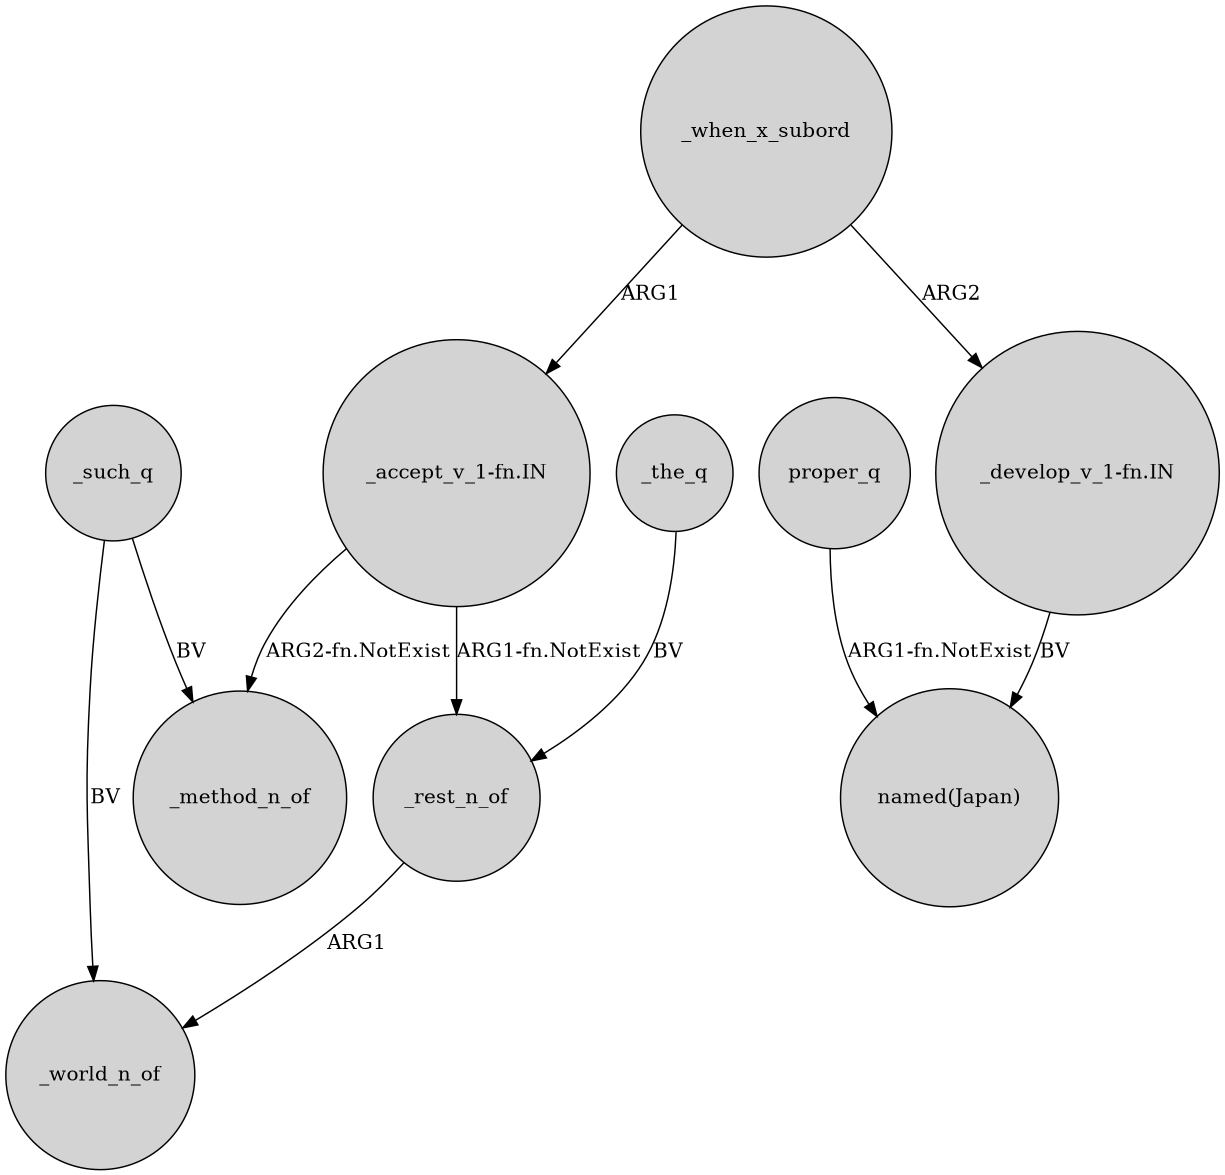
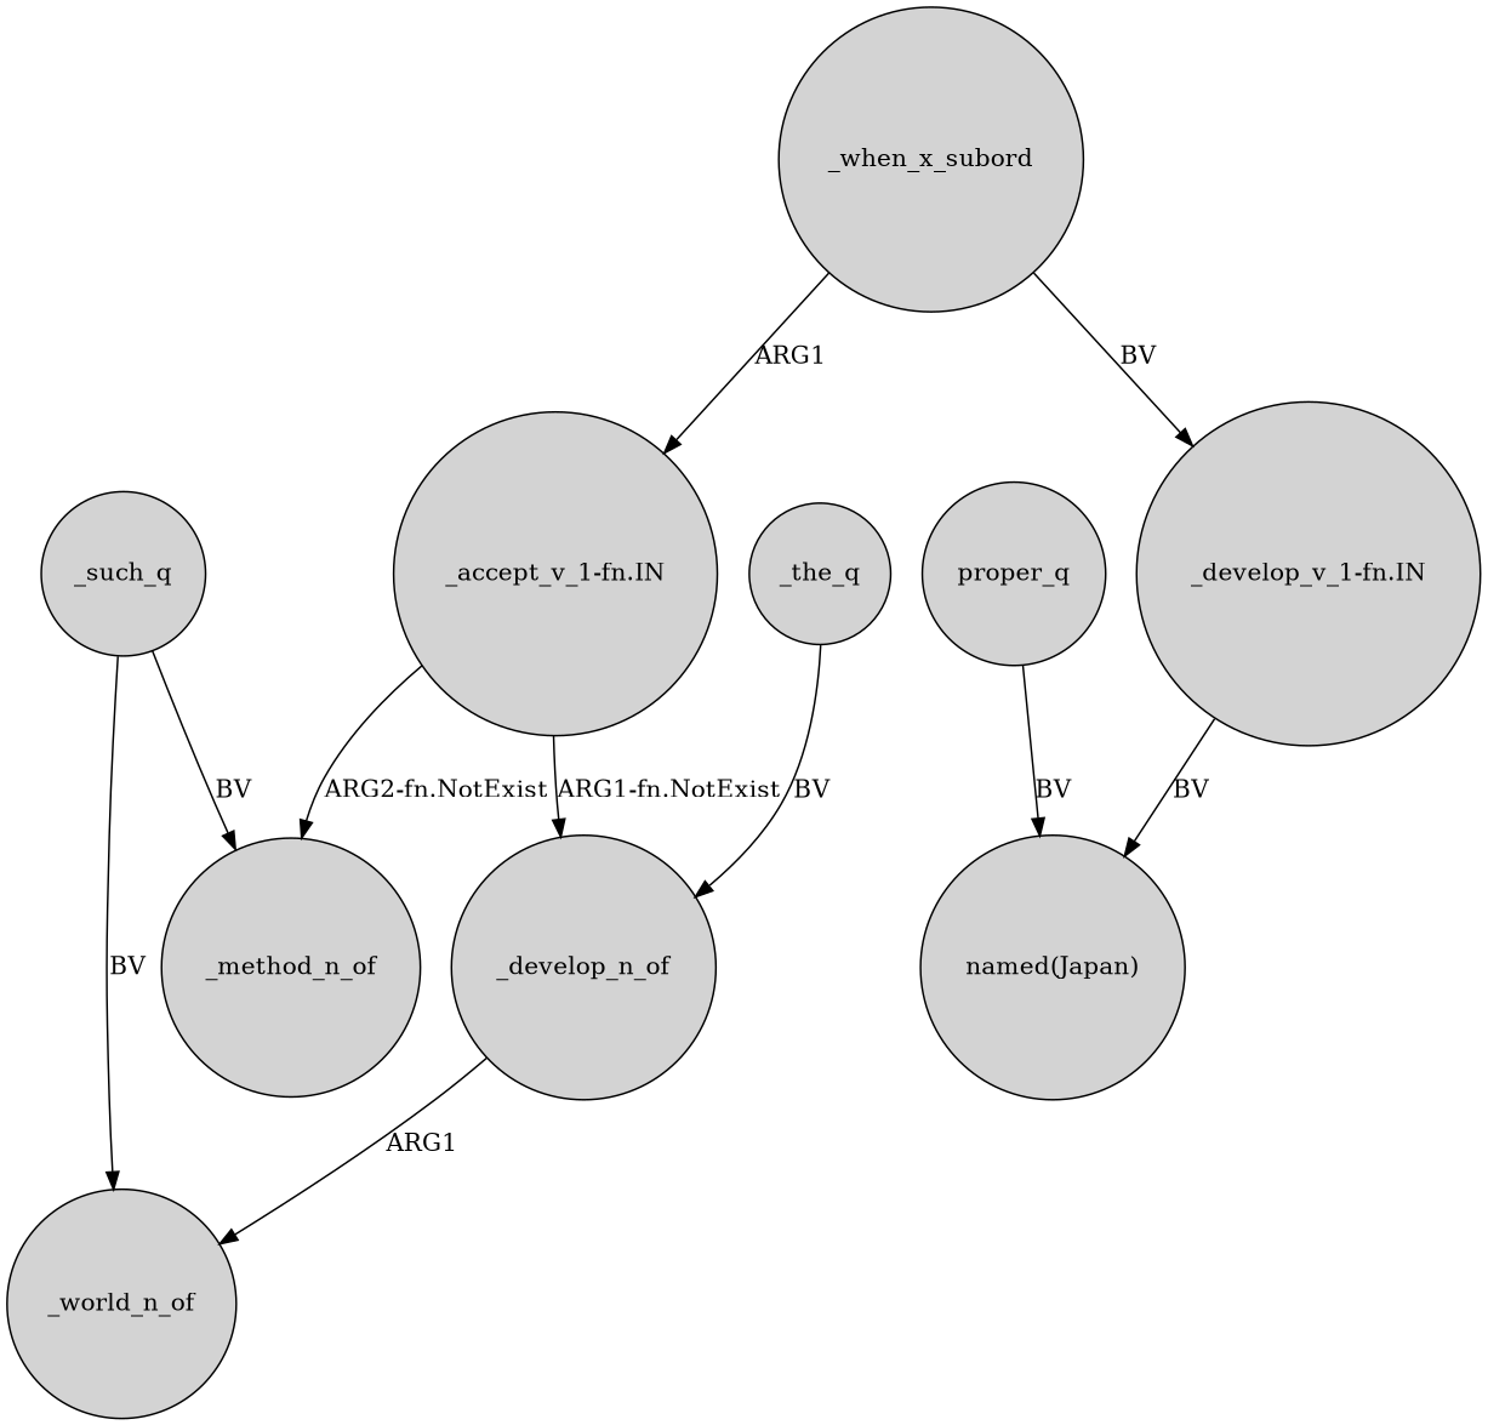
  digraph {
    node [shape=circle style=filled]
    _when_x_subord
    "_accept_v_1-fn.IN"
    "_develop_v_1-fn.IN"
-   _rest_n_of
+   _rest_n_of [label=_develop_n_of]
    _method_n_of
    "named(Japan)"
    _world_n_of
    _such_q
    proper_q
    _the_q
    _when_x_subord -> "_accept_v_1-fn.IN" [label=ARG1]
-   _when_x_subord -> "_develop_v_1-fn.IN" [label=ARG2]
+   _when_x_subord -> "_develop_v_1-fn.IN" [label=BV]
    "_accept_v_1-fn.IN" -> _rest_n_of [label="ARG1-fn.NotExist"]
    "_accept_v_1-fn.IN" -> _method_n_of [label="ARG2-fn.NotExist"]
    "_develop_v_1-fn.IN" -> "named(Japan)" [label=BV]
    _rest_n_of -> _world_n_of [label=ARG1]
    _such_q -> _method_n_of [label=BV]
    _such_q -> _world_n_of [label=BV]
-   proper_q -> "named(Japan)" [label="ARG1-fn.NotExist"]
+   proper_q -> "named(Japan)" [label=BV]
    _the_q -> _rest_n_of [label=BV]
  }
